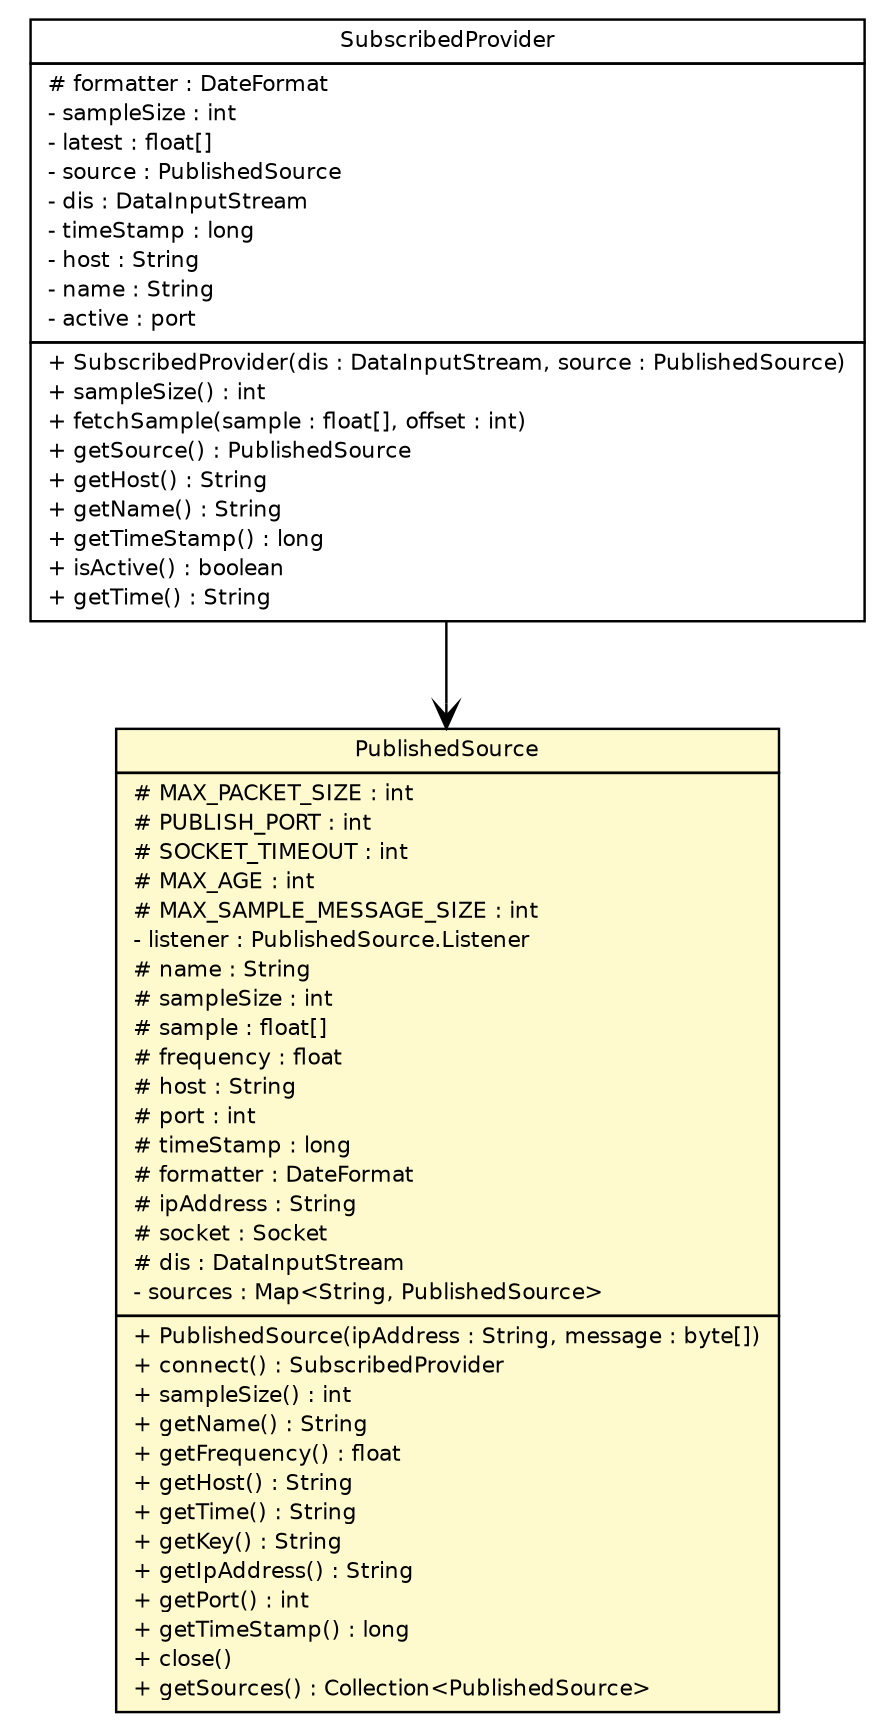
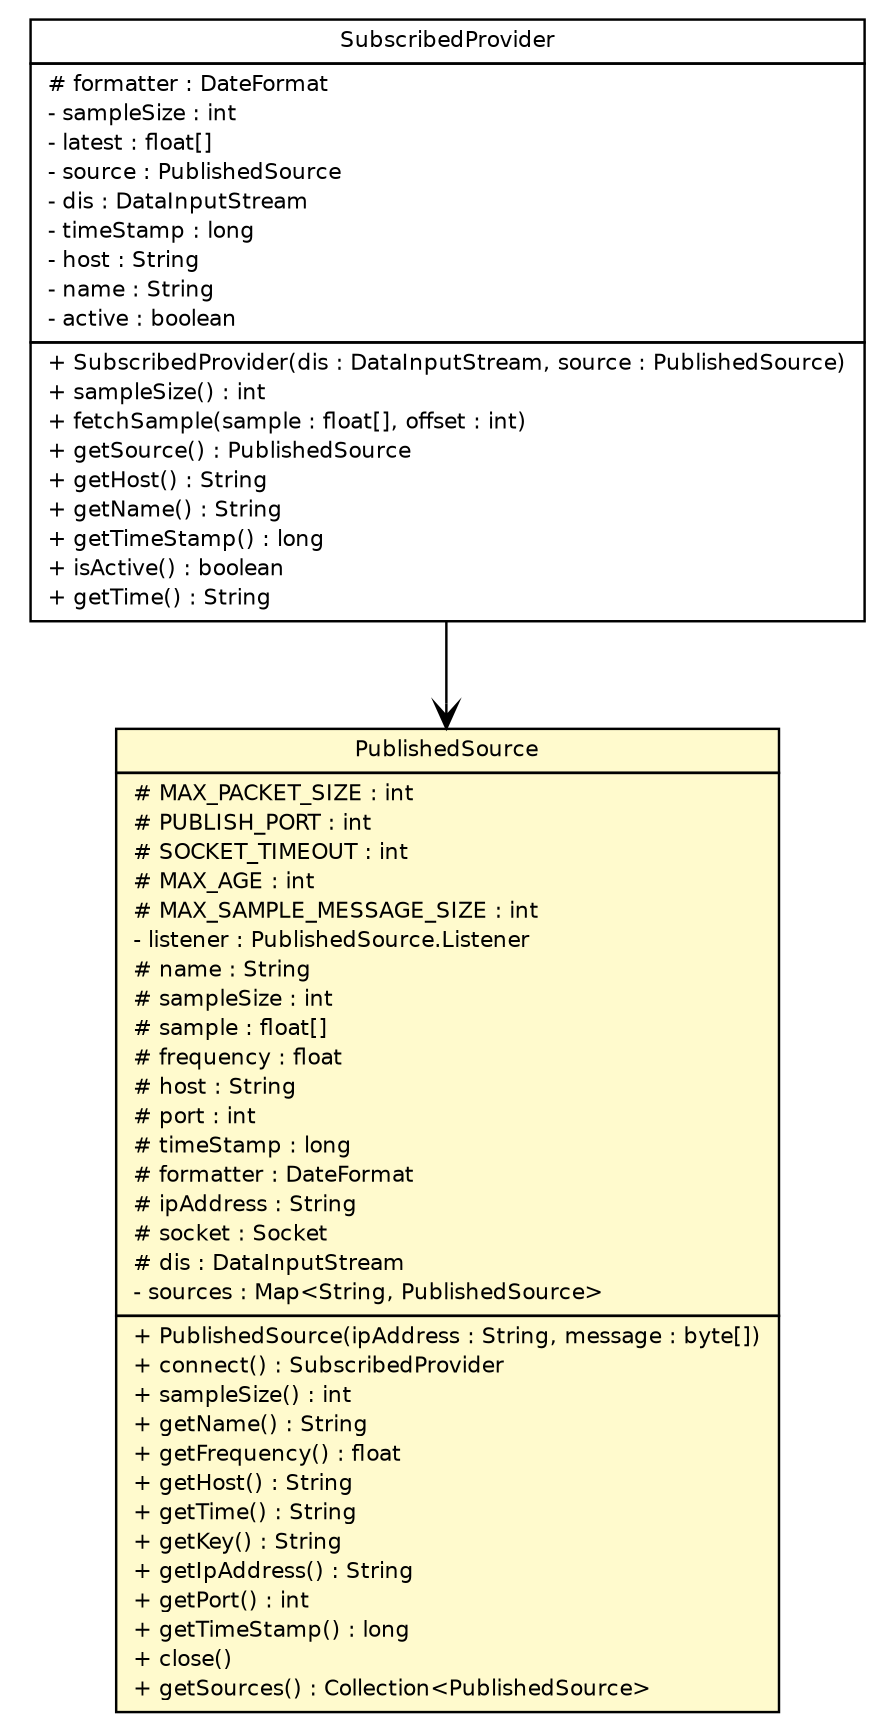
  digraph {
    nodesep=0.25
    ranksep=0.5
    node [fontcolor=black fontname=Helvetica fontsize=9.0 shape=plaintext]
    n1 [label=<<table title="lejos.robotics.filter.PublishedSource" border="0" cellborder="1" cellspacing="0" cellpadding="2" port="p" bgcolor="lemonChiffon" href="./PublishedSource.html"> 		<tr><td><table border="0" cellspacing="0" cellpadding="1"> <tr><td align="center" balign="center"> PublishedSource </td></tr> 		</table></td></tr> 		<tr><td><table border="0" cellspacing="0" cellpadding="1"> <tr><td align="left" balign="left"> # MAX_PACKET_SIZE : int </td></tr> <tr><td align="left" balign="left"> # PUBLISH_PORT : int </td></tr> <tr><td align="left" balign="left"> # SOCKET_TIMEOUT : int </td></tr> <tr><td align="left" balign="left"> # MAX_AGE : int </td></tr> <tr><td align="left" balign="left"> # MAX_SAMPLE_MESSAGE_SIZE : int </td></tr> <tr><td align="left" balign="left"> - listener : PublishedSource.Listener </td></tr> <tr><td align="left" balign="left"> # name : String </td></tr> <tr><td align="left" balign="left"> # sampleSize : int </td></tr> <tr><td align="left" balign="left"> # sample : float[] </td></tr> <tr><td align="left" balign="left"> # frequency : float </td></tr> <tr><td align="left" balign="left"> # host : String </td></tr> <tr><td align="left" balign="left"> # port : int </td></tr> <tr><td align="left" balign="left"> # timeStamp : long </td></tr> <tr><td align="left" balign="left"> # formatter : DateFormat </td></tr> <tr><td align="left" balign="left"> # ipAddress : String </td></tr> <tr><td align="left" balign="left"> # socket : Socket </td></tr> <tr><td align="left" balign="left"> # dis : DataInputStream </td></tr> <tr><td align="left" balign="left"> - sources : Map&lt;String, PublishedSource&gt; </td></tr> 		</table></td></tr> 		<tr><td><table border="0" cellspacing="0" cellpadding="1"> <tr><td align="left" balign="left"> + PublishedSource(ipAddress : String, message : byte[]) </td></tr> <tr><td align="left" balign="left"> + connect() : SubscribedProvider </td></tr> <tr><td align="left" balign="left"> + sampleSize() : int </td></tr> <tr><td align="left" balign="left"> + getName() : String </td></tr> <tr><td align="left" balign="left"> + getFrequency() : float </td></tr> <tr><td align="left" balign="left"> + getHost() : String </td></tr> <tr><td align="left" balign="left"> + getTime() : String </td></tr> <tr><td align="left" balign="left"> + getKey() : String </td></tr> <tr><td align="left" balign="left"> + getIpAddress() : String </td></tr> <tr><td align="left" balign="left"> + getPort() : int </td></tr> <tr><td align="left" balign="left"> + getTimeStamp() : long </td></tr> <tr><td align="left" balign="left"> + close() </td></tr> <tr><td align="left" balign="left"> + getSources() : Collection&lt;PublishedSource&gt; </td></tr> 		</table></td></tr> 		</table>>]
-   n2 [label=<<table title="lejos.robotics.filter.SubscribedProvider" border="0" cellborder="1" cellspacing="0" cellpadding="2" port="p" href="./SubscribedProvider.html"> 		<tr><td><table border="0" cellspacing="0" cellpadding="1"> <tr><td align="center" balign="center"> SubscribedProvider </td></tr> 		</table></td></tr> 		<tr><td><table border="0" cellspacing="0" cellpadding="1"> <tr><td align="left" balign="left"> # formatter : DateFormat </td></tr> <tr><td align="left" balign="left"> - sampleSize : int </td></tr> <tr><td align="left" balign="left"> - latest : float[] </td></tr> <tr><td align="left" balign="left"> - source : PublishedSource </td></tr> <tr><td align="left" balign="left"> - dis : DataInputStream </td></tr> <tr><td align="left" balign="left"> - timeStamp : long </td></tr> <tr><td align="left" balign="left"> - host : String </td></tr> <tr><td align="left" balign="left"> - name : String </td></tr> <tr><td align="left" balign="left"> - active : port </td></tr> 		</table></td></tr> 		<tr><td><table border="0" cellspacing="0" cellpadding="1"> <tr><td align="left" balign="left"> + SubscribedProvider(dis : DataInputStream, source : PublishedSource) </td></tr> <tr><td align="left" balign="left"> + sampleSize() : int </td></tr> <tr><td align="left" balign="left"> + fetchSample(sample : float[], offset : int) </td></tr> <tr><td align="left" balign="left"> + getSource() : PublishedSource </td></tr> <tr><td align="left" balign="left"> + getHost() : String </td></tr> <tr><td align="left" balign="left"> + getName() : String </td></tr> <tr><td align="left" balign="left"> + getTimeStamp() : long </td></tr> <tr><td align="left" balign="left"> + isActive() : boolean </td></tr> <tr><td align="left" balign="left"> + getTime() : String </td></tr> 		</table></td></tr> 		</table>>]
+   n2 [label=<<table title="lejos.robotics.filter.SubscribedProvider" border="0" cellborder="1" cellspacing="0" cellpadding="2" port="p" href="./SubscribedProvider.html"> 		<tr><td><table border="0" cellspacing="0" cellpadding="1"> <tr><td align="center" balign="center"> SubscribedProvider </td></tr> 		</table></td></tr> 		<tr><td><table border="0" cellspacing="0" cellpadding="1"> <tr><td align="left" balign="left"> # formatter : DateFormat </td></tr> <tr><td align="left" balign="left"> - sampleSize : int </td></tr> <tr><td align="left" balign="left"> - latest : float[] </td></tr> <tr><td align="left" balign="left"> - source : PublishedSource </td></tr> <tr><td align="left" balign="left"> - dis : DataInputStream </td></tr> <tr><td align="left" balign="left"> - timeStamp : long </td></tr> <tr><td align="left" balign="left"> - host : String </td></tr> <tr><td align="left" balign="left"> - name : String </td></tr> <tr><td align="left" balign="left"> - active : boolean </td></tr> 		</table></td></tr> 		<tr><td><table border="0" cellspacing="0" cellpadding="1"> <tr><td align="left" balign="left"> + SubscribedProvider(dis : DataInputStream, source : PublishedSource) </td></tr> <tr><td align="left" balign="left"> + sampleSize() : int </td></tr> <tr><td align="left" balign="left"> + fetchSample(sample : float[], offset : int) </td></tr> <tr><td align="left" balign="left"> + getSource() : PublishedSource </td></tr> <tr><td align="left" balign="left"> + getHost() : String </td></tr> <tr><td align="left" balign="left"> + getName() : String </td></tr> <tr><td align="left" balign="left"> + getTimeStamp() : long </td></tr> <tr><td align="left" balign="left"> + isActive() : boolean </td></tr> <tr><td align="left" balign="left"> + getTime() : String </td></tr> 		</table></td></tr> 		</table>>]
    n2 -> n1 [arrowhead=open color=black fontcolor=black fontname=Helvetica fontsize=10.0 headport=p labelfontname=Helvetica labelfontsize=10 tailport=p]
  }
